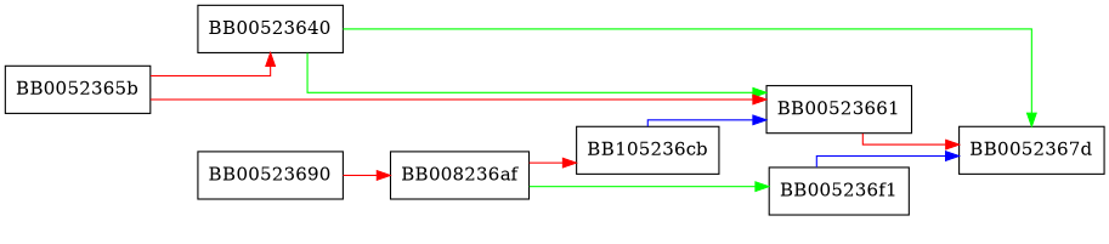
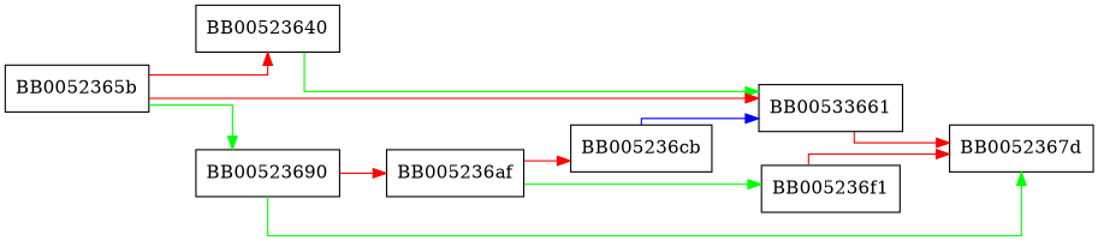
  digraph {
    rankdir=LR
    splines=ortho
    node [shape=box]
    edge [color=red]
    BB00523640
-   BB00523661
+   BB00523661 [label=BB00533661]
    BB0052367d
    BB0052365b
    BB00523690
-   BB005236af [label=BB008236af]
+   BB005236af
    BB005236f1
-   BB005236cb [label=BB105236cb]
+   BB005236cb
    BB00523640 -> BB00523661 [color=green]
    BB00523661 -> BB0052367d
    BB0052365b -> BB00523640
    BB0052365b -> BB00523661
-   BB00523640 -> BB0052367d [color=green]
+   BB0052365b -> BB00523690 [color=green]
+   BB00523690 -> BB0052367d [color=green]
    BB00523690 -> BB005236af
    BB005236af -> BB005236f1 [color=green]
    BB005236af -> BB005236cb
-   BB005236f1 -> BB0052367d [color=blue]
+   BB005236f1 -> BB0052367d
    BB005236cb -> BB00523661 [color=blue]
  }
